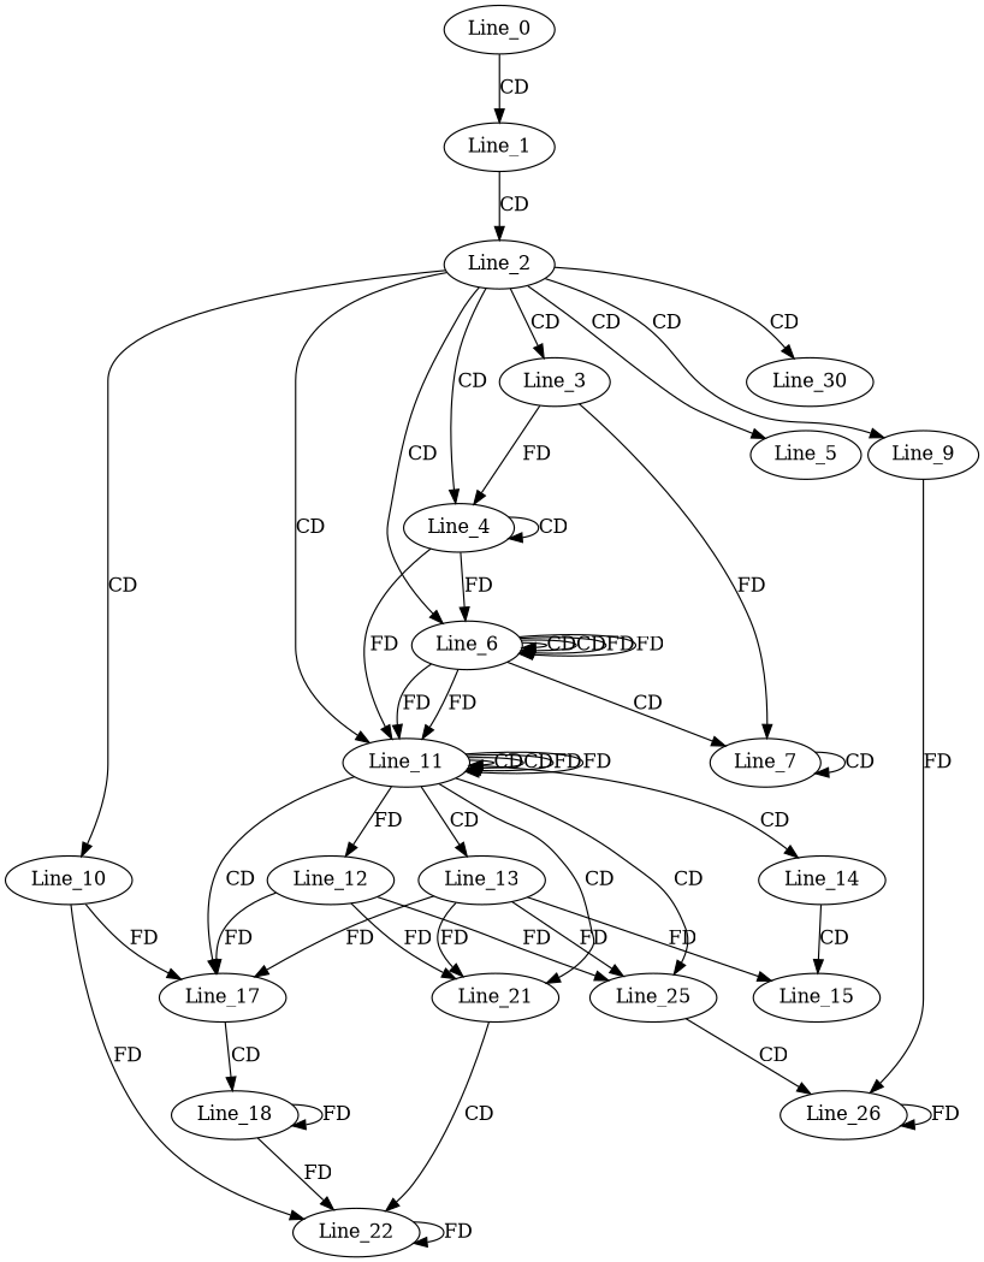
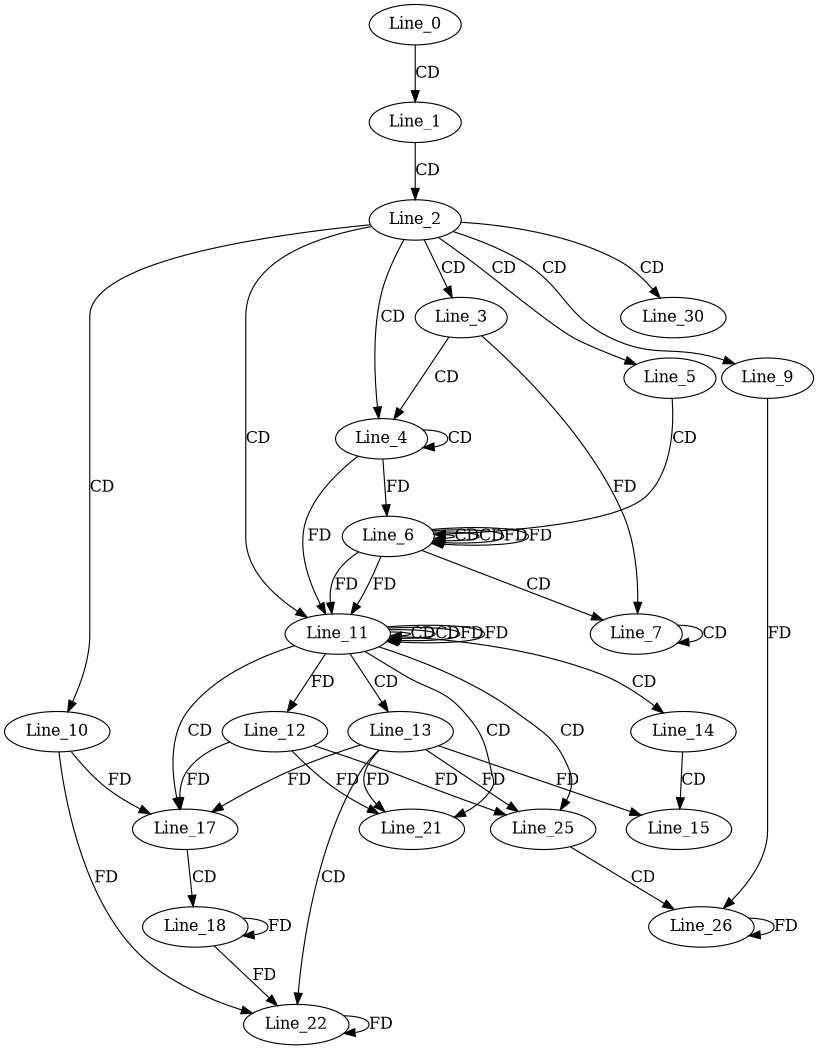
  digraph {
    Line_0
    Line_1
    Line_2
    Line_3
    Line_4
    Line_5
    Line_6
    Line_9
    Line_10
    Line_11
    Line_30
    Line_7
    Line_26
    Line_22
    Line_17
    Line_12
    Line_13
    Line_14
    Line_21
    Line_25
    Line_18
    Line_15
    Line_0 -> Line_1 [label=CD]
    Line_1 -> Line_2 [label=CD]
    Line_2 -> Line_3 [label=CD]
    Line_2 -> Line_4 [label=CD]
    Line_2 -> Line_5 [label=CD]
-   Line_2 -> Line_6 [label=CD]
+   Line_5 -> Line_6 [label=CD]
    Line_2 -> Line_9 [label=CD]
    Line_2 -> Line_10 [label=CD]
    Line_2 -> Line_11 [label=CD]
    Line_2 -> Line_30 [label=CD]
-   Line_3 -> Line_4 [label=FD]
+   Line_3 -> Line_4 [label=CD]
    Line_3 -> Line_7 [label=FD]
    Line_4 -> Line_4 [label=CD]
    Line_4 -> Line_6 [label=FD]
    Line_4 -> Line_11 [label=FD]
    Line_6 -> Line_6 [label=CD]
    Line_6 -> Line_6 [label=CD]
    Line_6 -> Line_6 [label=FD]
    Line_6 -> Line_6 [label=FD]
    Line_6 -> Line_11 [label=FD]
    Line_6 -> Line_11 [label=FD]
    Line_6 -> Line_7 [label=CD]
    Line_9 -> Line_26 [label=FD]
    Line_10 -> Line_22 [label=FD]
    Line_10 -> Line_17 [label=FD]
    Line_11 -> Line_11 [label=CD]
    Line_11 -> Line_11 [label=CD]
    Line_11 -> Line_11 [label=FD]
    Line_11 -> Line_11 [label=FD]
    Line_11 -> Line_17 [label=CD]
    Line_11 -> Line_12 [label=FD]
    Line_11 -> Line_13 [label=CD]
    Line_11 -> Line_14 [label=CD]
    Line_11 -> Line_21 [label=CD]
    Line_11 -> Line_25 [label=CD]
    Line_7 -> Line_7 [label=CD]
    Line_26 -> Line_26 [label=FD]
    Line_22 -> Line_22 [label=FD]
    Line_17 -> Line_18 [label=CD]
    Line_12 -> Line_17 [label=FD]
    Line_12 -> Line_21 [label=FD]
    Line_12 -> Line_25 [label=FD]
    Line_13 -> Line_17 [label=FD]
    Line_13 -> Line_21 [label=FD]
    Line_13 -> Line_25 [label=FD]
    Line_13 -> Line_15 [label=FD]
    Line_14 -> Line_15 [label=CD]
-   Line_21 -> Line_22 [label=CD]
+   Line_13 -> Line_22 [label=CD]
    Line_25 -> Line_26 [label=CD]
    Line_18 -> Line_22 [label=FD]
    Line_18 -> Line_18 [label=FD]
  }
